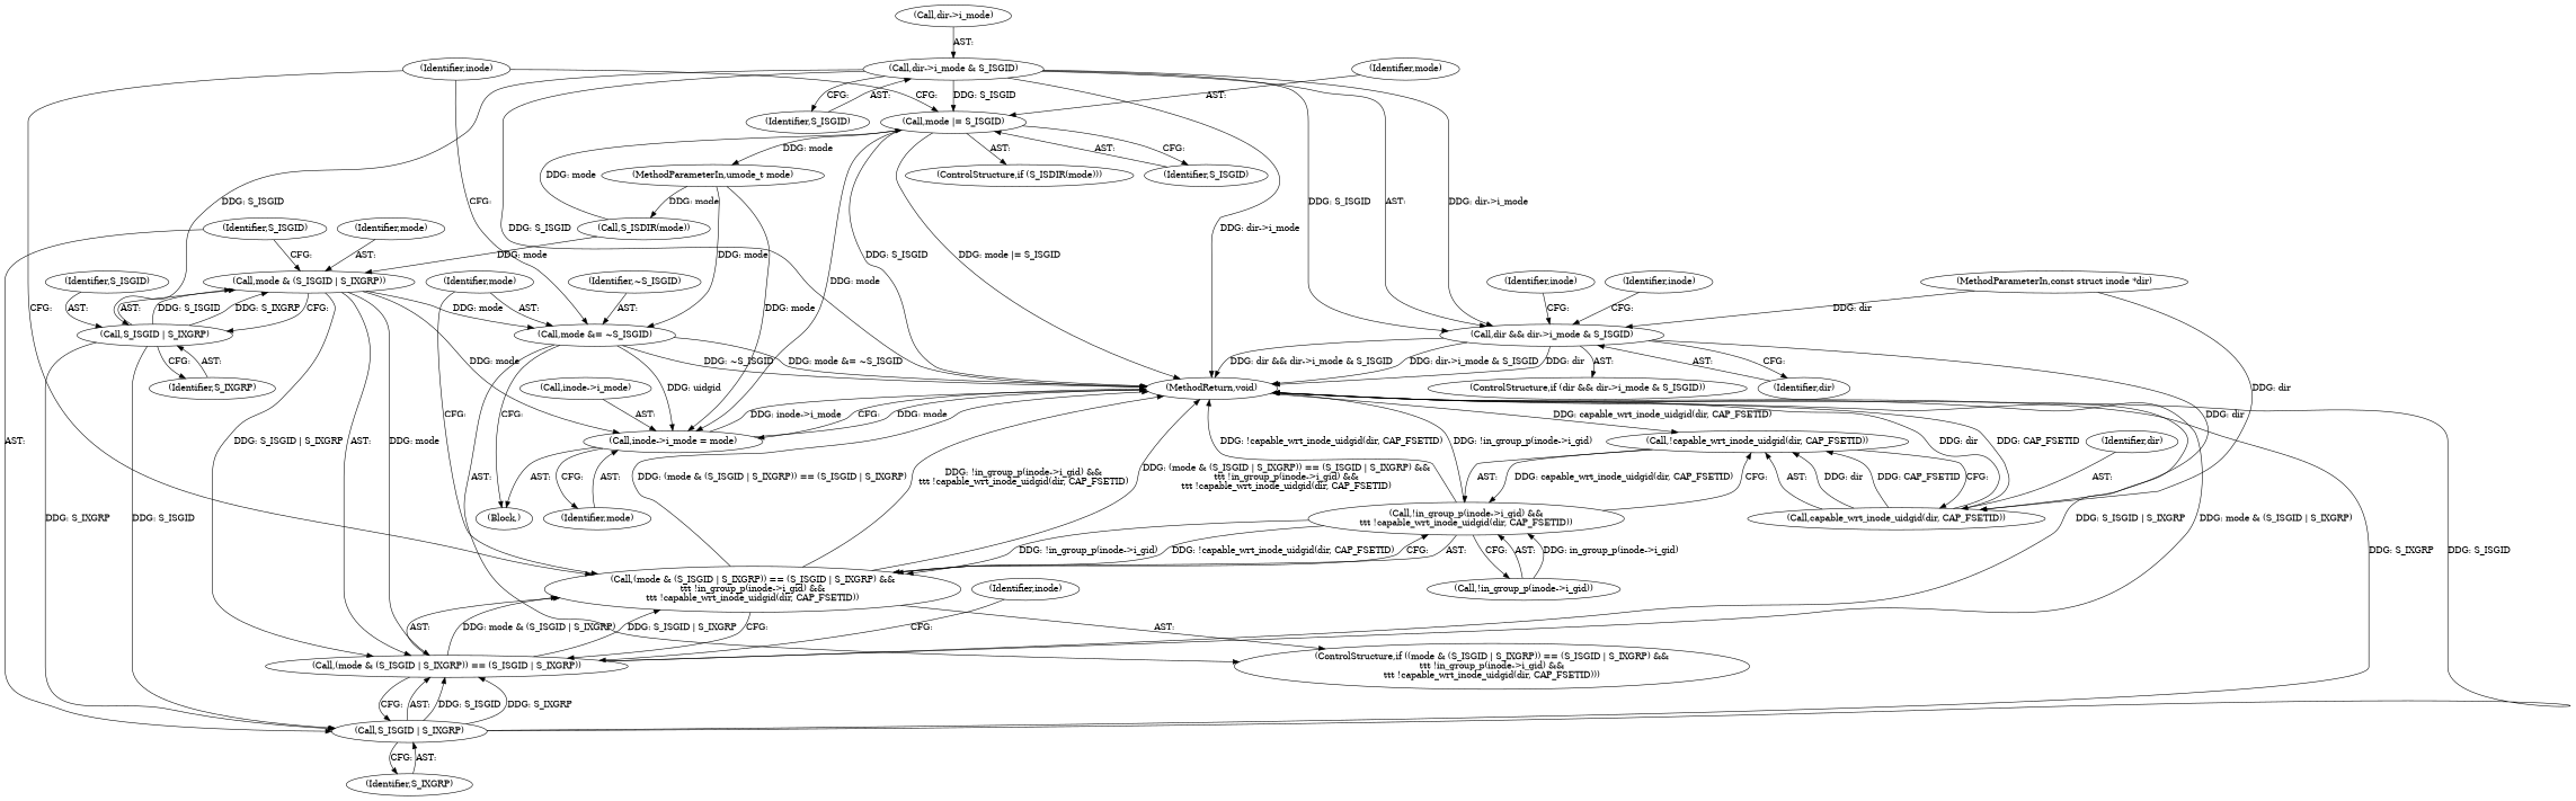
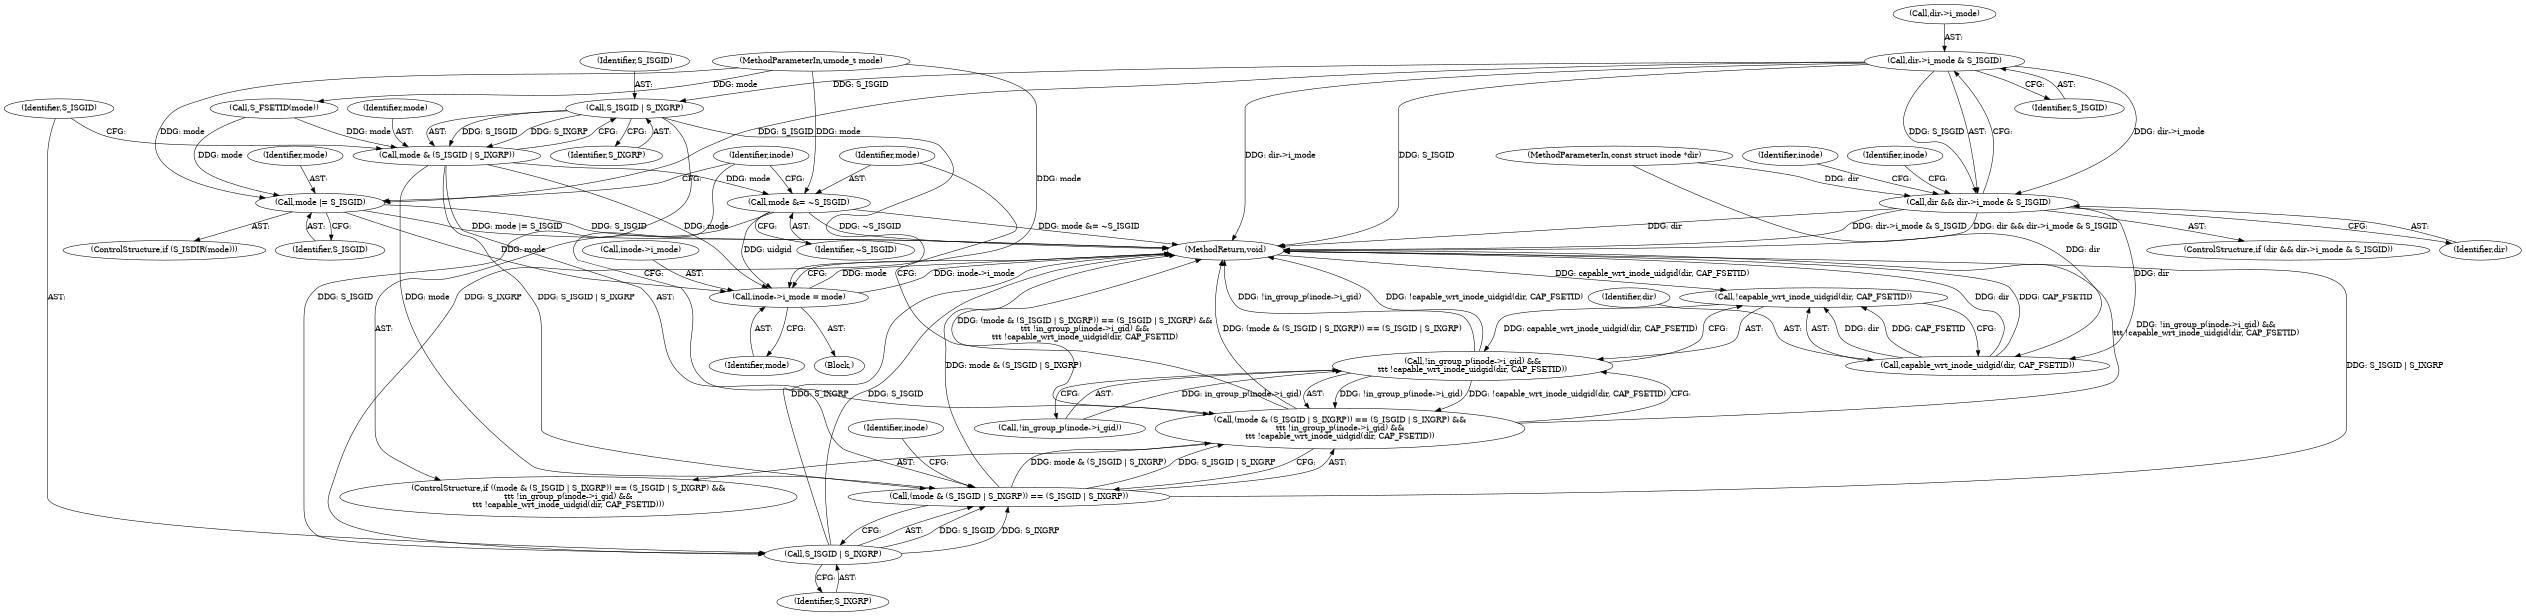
  digraph {
    n1 [label="(Call,dir->i_mode & S_ISGID)"]
    n2 [label="(Call,dir && dir->i_mode & S_ISGID)"]
    n3 [label="(Call,mode |= S_ISGID)"]
    n4 [label="(Call,S_ISGID | S_IXGRP)"]
    n5 [label="(Identifier,S_ISGID)"]
    n6 [label="(MethodReturn,void)"]
    n7 [label="(Call,capable_wrt_inode_uidgid(dir, CAP_FSETID))"]
    n8 [label="(ControlStructure,if (dir && dir->i_mode & S_ISGID))"]
    n9 [label="(Identifier,dir)"]
    n10 [label="(Call,inode->i_mode = mode)"]
    n11 [label="(ControlStructure,if (S_ISDIR(mode)))"]
    n12 [label="(Identifier,S_ISGID)"]
    n13 [label="(Call,mode & (S_ISGID | S_IXGRP))"]
    n14 [label="(Call,S_ISGID | S_IXGRP)"]
    n15 [label="(Identifier,S_IXGRP)"]
    n16 [label="(Call,!capable_wrt_inode_uidgid(dir, CAP_FSETID))"]
    n17 [label="(Call,!in_group_p(inode->i_gid) &&\n\t\t\t !capable_wrt_inode_uidgid(dir, CAP_FSETID))"]
    n18 [label="(Call,(mode & (S_ISGID | S_IXGRP)) == (S_ISGID | S_IXGRP) &&\n\t\t\t !in_group_p(inode->i_gid) &&\n\t\t\t !capable_wrt_inode_uidgid(dir, CAP_FSETID))"]
    n19 [label="(Call,!in_group_p(inode->i_gid))"]
    n20 [label="(Call,(mode & (S_ISGID | S_IXGRP)) == (S_ISGID | S_IXGRP))"]
    n21 [label="(ControlStructure,if ((mode & (S_ISGID | S_IXGRP)) == (S_ISGID | S_IXGRP) &&\n\t\t\t !in_group_p(inode->i_gid) &&\n\t\t\t !capable_wrt_inode_uidgid(dir, CAP_FSETID)))"]
    n22 [label="(Identifier,mode)"]
    n23 [label="(Block,)"]
    n24 [label="(Call,mode &= ~S_ISGID)"]
    n25 [label="(Identifier,S_IXGRP)"]
    n26 [label="(Identifier,~S_ISGID)"]
    n27 [label="(Identifier,mode)"]
    n28 [label="(Call,dir->i_mode)"]
    n29 [label="(Identifier,inode)"]
    n30 [label="(Identifier,mode)"]
    n31 [label="(Identifier,mode)"]
-   n32 [label="(Call,S_ISDIR(mode))"]
+   n32 [label="(Call,S_FSETID(mode))"]
    n33 [label="(Call,inode->i_mode)"]
    n34 [label="(Identifier,inode)"]
    n35 [label="(Identifier,inode)"]
    n36 [label="(Identifier,inode)"]
    n37 [label="(MethodParameterIn,const struct inode *dir)"]
    n38 [label="(Identifier,S_ISGID)"]
    n39 [label="(MethodParameterIn,umode_t mode)"]
    n40 [label="(Identifier,dir)"]
    n41 [label="(Identifier,S_ISGID)"]
    n1 -> n2 [label="AST: "]
    n1 -> n2 [label="DDG: dir->i_mode"]
    n1 -> n2 [label="DDG: S_ISGID"]
    n1 -> n3 [label="DDG: S_ISGID"]
    n1 -> n4 [label="DDG: S_ISGID"]
    n1 -> n5 [label="CFG: "]
    n1 -> n6 [label="DDG: S_ISGID"]
    n1 -> n6 [label="DDG: dir->i_mode"]
+   n2 -> n1 [label="CFG: "]
    n2 -> n6 [label="DDG: dir->i_mode & S_ISGID"]
    n2 -> n6 [label="DDG: dir && dir->i_mode & S_ISGID"]
    n2 -> n6 [label="DDG: dir"]
    n2 -> n7 [label="DDG: dir"]
    n2 -> n8 [label="AST: "]
    n2 -> n9 [label="CFG: "]
    n3 -> n6 [label="DDG: S_ISGID"]
    n3 -> n6 [label="DDG: mode |= S_ISGID"]
    n3 -> n10 [label="DDG: mode"]
    n3 -> n11 [label="AST: "]
    n3 -> n12 [label="CFG: "]
    n4 -> n13 [label="AST: "]
    n4 -> n13 [label="DDG: S_ISGID"]
    n4 -> n13 [label="DDG: S_IXGRP"]
    n4 -> n14 [label="DDG: S_ISGID"]
    n4 -> n14 [label="DDG: S_IXGRP"]
    n4 -> n15 [label="CFG: "]
    n5 -> n1 [label="AST: "]
    n6 -> n10 [label="CFG: "]
    n6 -> n16 [label="DDG: capable_wrt_inode_uidgid(dir, CAP_FSETID)"]
    n7 -> n6 [label="DDG: dir"]
    n7 -> n6 [label="DDG: CAP_FSETID"]
    n7 -> n16 [label="AST: "]
    n7 -> n16 [label="DDG: dir"]
    n7 -> n16 [label="DDG: CAP_FSETID"]
    n9 -> n2 [label="AST: "]
    n10 -> n6 [label="DDG: mode"]
    n10 -> n6 [label="DDG: inode->i_mode"]
    n10 -> n22 [label="CFG: "]
    n10 -> n23 [label="AST: "]
    n12 -> n3 [label="AST: "]
    n13 -> n4 [label="CFG: "]
    n13 -> n10 [label="DDG: mode"]
    n13 -> n20 [label="AST: "]
    n13 -> n20 [label="DDG: mode"]
    n13 -> n20 [label="DDG: S_ISGID | S_IXGRP"]
    n13 -> n24 [label="DDG: mode"]
    n14 -> n6 [label="DDG: S_IXGRP"]
    n14 -> n6 [label="DDG: S_ISGID"]
    n14 -> n20 [label="AST: "]
    n14 -> n20 [label="DDG: S_ISGID"]
    n14 -> n20 [label="DDG: S_IXGRP"]
    n14 -> n25 [label="CFG: "]
    n15 -> n4 [label="AST: "]
    n16 -> n7 [label="CFG: "]
    n16 -> n17 [label="AST: "]
    n16 -> n17 [label="DDG: capable_wrt_inode_uidgid(dir, CAP_FSETID)"]
    n17 -> n6 [label="DDG: !capable_wrt_inode_uidgid(dir, CAP_FSETID)"]
    n17 -> n6 [label="DDG: !in_group_p(inode->i_gid)"]
    n17 -> n16 [label="CFG: "]
    n17 -> n18 [label="AST: "]
    n17 -> n18 [label="DDG: !in_group_p(inode->i_gid)"]
    n17 -> n18 [label="DDG: !capable_wrt_inode_uidgid(dir, CAP_FSETID)"]
    n17 -> n19 [label="CFG: "]
    n18 -> n6 [label="DDG: (mode & (S_ISGID | S_IXGRP)) == (S_ISGID | S_IXGRP) &&\n\t\t\t !in_group_p(inode->i_gid) &&\n\t\t\t !capable_wrt_inode_uidgid(dir, CAP_FSETID)"]
    n18 -> n6 [label="DDG: (mode & (S_ISGID | S_IXGRP)) == (S_ISGID | S_IXGRP)"]
    n18 -> n6 [label="DDG: !in_group_p(inode->i_gid) &&\n\t\t\t !capable_wrt_inode_uidgid(dir, CAP_FSETID)"]
    n18 -> n17 [label="CFG: "]
    n18 -> n20 [label="CFG: "]
    n18 -> n21 [label="AST: "]
    n19 -> n17 [label="AST: "]
    n19 -> n17 [label="DDG: in_group_p(inode->i_gid)"]
    n20 -> n6 [label="DDG: S_ISGID | S_IXGRP"]
    n20 -> n6 [label="DDG: mode & (S_ISGID | S_IXGRP)"]
    n20 -> n14 [label="CFG: "]
    n20 -> n18 [label="AST: "]
    n20 -> n18 [label="DDG: mode & (S_ISGID | S_IXGRP)"]
    n20 -> n18 [label="DDG: S_ISGID | S_IXGRP"]
    n22 -> n10 [label="AST: "]
    n24 -> n6 [label="DDG: ~S_ISGID"]
    n24 -> n6 [label="DDG: mode &= ~S_ISGID"]
    n24 -> n10 [label="DDG: uidgid"]
    n24 -> n21 [label="AST: "]
-   n24 -> n23 [label="CFG: "]
+   n24 -> n26 [label="CFG: "]
    n25 -> n14 [label="AST: "]
    n26 -> n24 [label="AST: "]
    n27 -> n13 [label="AST: "]
    n28 -> n1 [label="AST: "]
    n29 -> n3 [label="CFG: "]
    n29 -> n18 [label="CFG: "]
    n29 -> n24 [label="CFG: "]
    n30 -> n18 [label="CFG: "]
    n30 -> n24 [label="AST: "]
    n31 -> n3 [label="AST: "]
    n32 -> n3 [label="DDG: mode"]
    n32 -> n13 [label="DDG: mode"]
    n33 -> n10 [label="AST: "]
    n34 -> n20 [label="CFG: "]
    n35 -> n2 [label="CFG: "]
    n36 -> n2 [label="CFG: "]
    n37 -> n2 [label="DDG: dir"]
    n37 -> n7 [label="DDG: dir"]
    n38 -> n13 [label="CFG: "]
    n38 -> n14 [label="AST: "]
-   n3 -> n39 [label="DDG: mode"]
+   n39 -> n3 [label="DDG: mode"]
    n39 -> n10 [label="DDG: mode"]
    n39 -> n24 [label="DDG: mode"]
    n39 -> n32 [label="DDG: mode"]
    n40 -> n7 [label="AST: "]
    n41 -> n4 [label="AST: "]
  }
